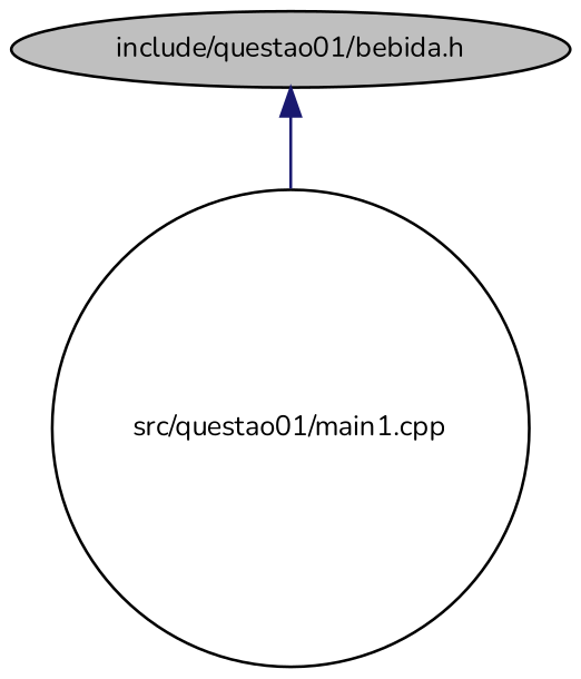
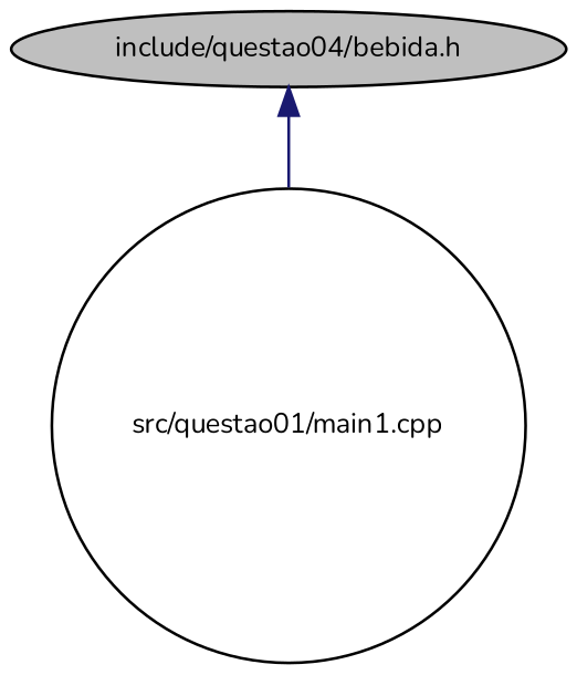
  digraph {
    fontname=Nunito
    node [color=black fontname=Nunito fontsize=10 style=filled]
-   n1 [fillcolor=grey75 fontcolor=black height=0.2 label="include/questao01/bebida.h" shape=ellipse width=0.4]
+   n1 [fillcolor=grey75 fontcolor=black height=0.2 label="include/questao04/bebida.h" shape=ellipse width=0.4]
    n2 [fillcolor=white height=0.2 label="src/questao01/main1.cpp" shape=circle width=0.4]
    n1 -> n2 [color=midnightblue dir=back fontname=Nunito fontsize=10 labelfontname=Helvetica labelfontsize=10 style=solid]
  }
